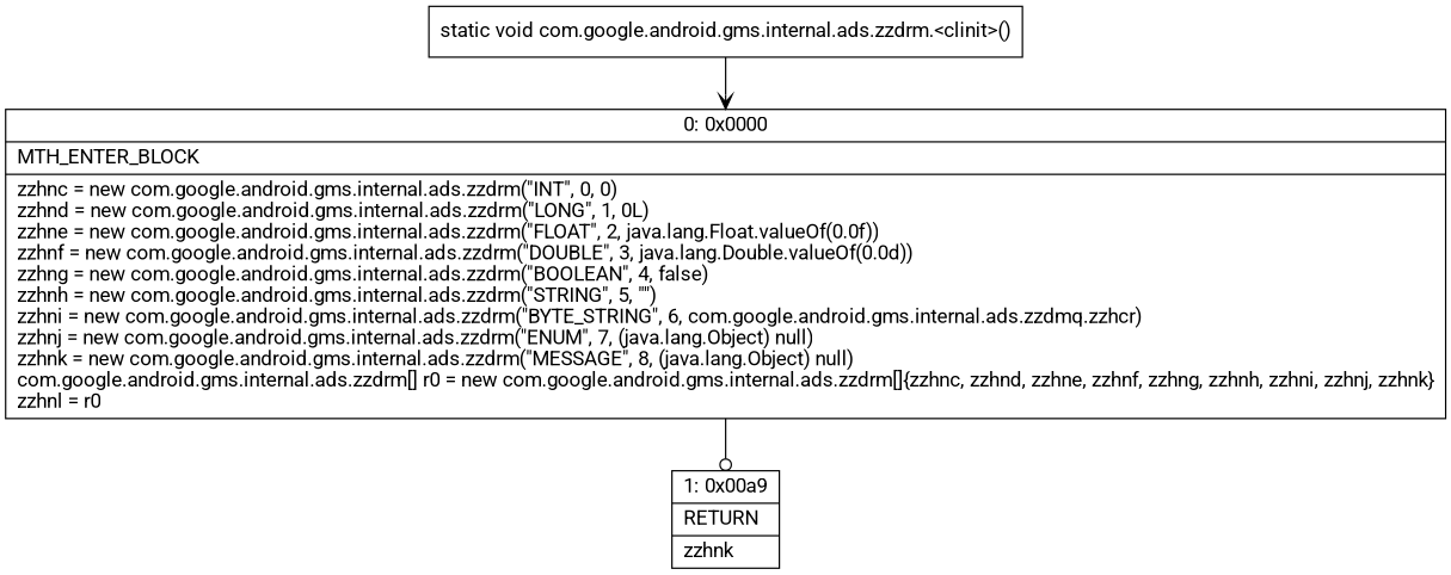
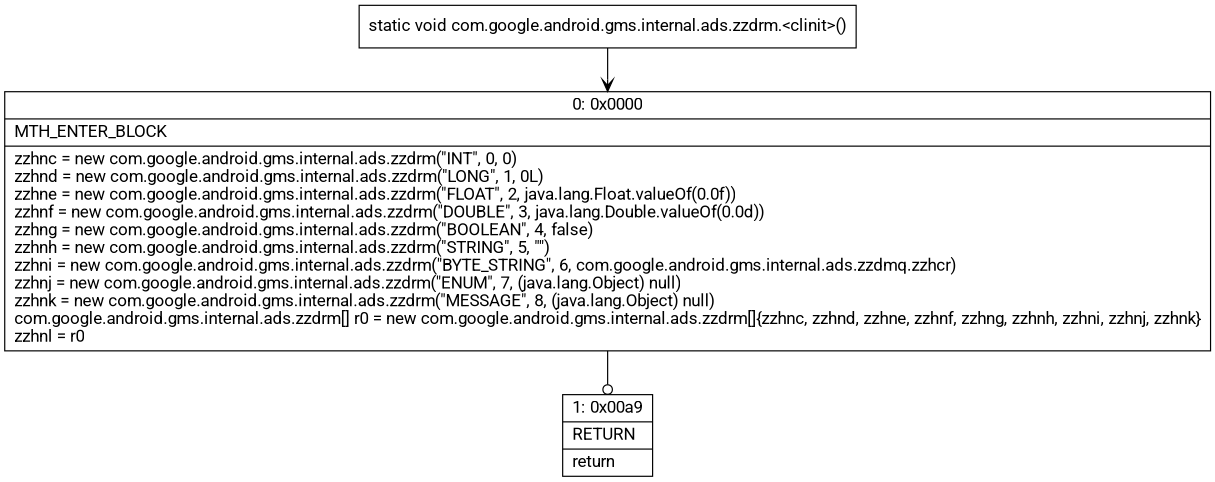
  digraph {
    fontname=Roboto
    node [shape=record fontname=Roboto]
    edge [fontname=Roboto]
    n1 [label="{0\:\ 0x0000|MTH_ENTER_BLOCK\l|zzhnc = new com.google.android.gms.internal.ads.zzdrm(\"INT\", 0, 0)\lzzhnd = new com.google.android.gms.internal.ads.zzdrm(\"LONG\", 1, 0L)\lzzhne = new com.google.android.gms.internal.ads.zzdrm(\"FLOAT\", 2, java.lang.Float.valueOf(0.0f))\lzzhnf = new com.google.android.gms.internal.ads.zzdrm(\"DOUBLE\", 3, java.lang.Double.valueOf(0.0d))\lzzhng = new com.google.android.gms.internal.ads.zzdrm(\"BOOLEAN\", 4, false)\lzzhnh = new com.google.android.gms.internal.ads.zzdrm(\"STRING\", 5, \"\")\lzzhni = new com.google.android.gms.internal.ads.zzdrm(\"BYTE_STRING\", 6, com.google.android.gms.internal.ads.zzdmq.zzhcr)\lzzhnj = new com.google.android.gms.internal.ads.zzdrm(\"ENUM\", 7, (java.lang.Object) null)\lzzhnk = new com.google.android.gms.internal.ads.zzdrm(\"MESSAGE\", 8, (java.lang.Object) null)\lcom.google.android.gms.internal.ads.zzdrm[] r0 = new com.google.android.gms.internal.ads.zzdrm[]\{zzhnc, zzhnd, zzhne, zzhnf, zzhng, zzhnh, zzhni, zzhnj, zzhnk\}\lzzhnl = r0\l}"]
-   n2 [label="{1\:\ 0x00a9|RETURN\l|zzhnk\l}"]
+   n2 [label="{1\:\ 0x00a9|RETURN\l|return\l}"]
    n3 [label="{static void com.google.android.gms.internal.ads.zzdrm.\<clinit\>() }"]
    n1 -> n2 [arrowhead=odot]
    n3 -> n1 [arrowhead=vee]
  }
